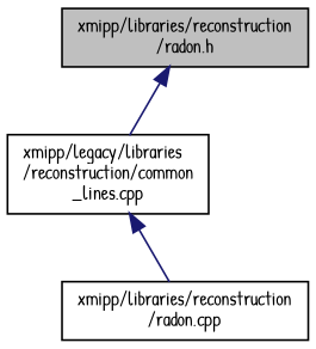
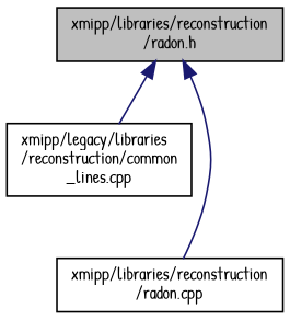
  digraph {
    fontname="Patrick Hand"
    node [color=black fillcolor=white fontname="Patrick Hand" fontsize=10 shape=record style=filled]
    edge [color=midnightblue dir=back fontname="Patrick Hand" fontsize=10 labelfontname=Helvetica labelfontsize=10 style=solid]
    n1 [fillcolor=grey75 fontcolor=black height=0.2 label="xmipp/libraries/reconstruction\l/radon.h" width=0.4]
    n2 [height=0.2 label="xmipp/legacy/libraries\l/reconstruction/common\l_lines.cpp" width=0.4]
    n3 [height=0.2 label="xmipp/libraries/reconstruction\l/radon.cpp" width=0.4]
    n1 -> n2
-   n2 -> n3
+   n1 -> n3
  }
